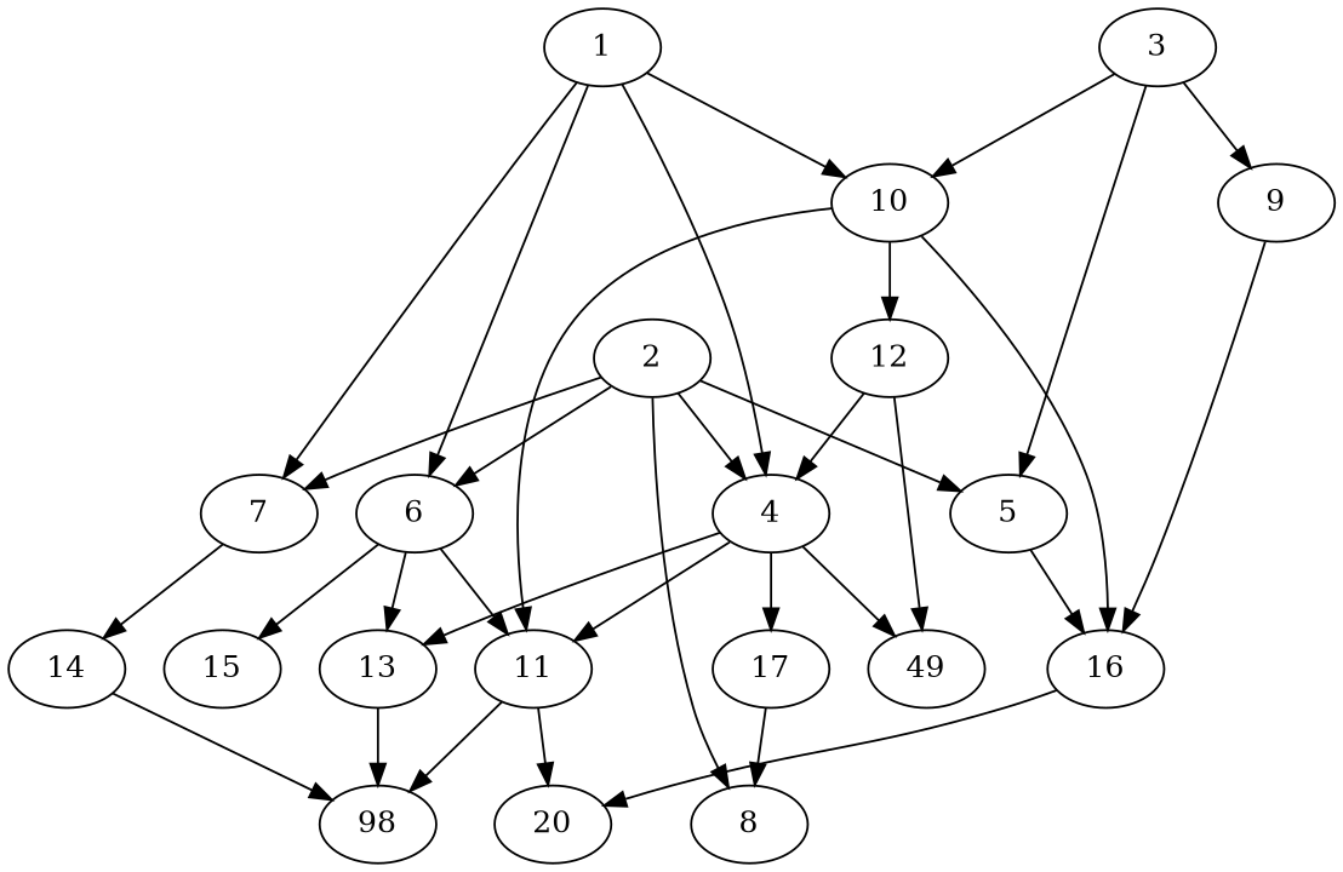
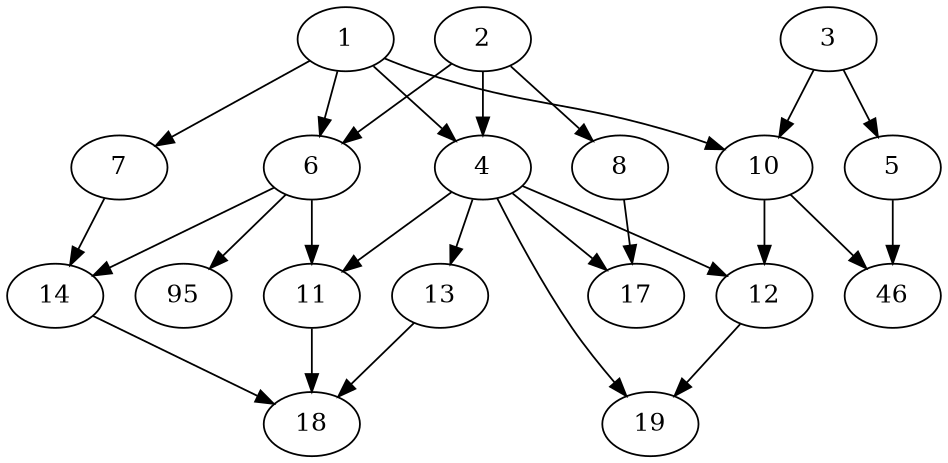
  digraph {
    node [alpha=0.13]
    1 [alpha=0.14 expect_size=12893184]
    4 [alpha=0.02 expect_size=13201408]
    6 [expect_size=48789504]
    7 [alpha=0.19 expect_size=47054848]
    10 [alpha=0.03 expect_size=14915584]
    11 [alpha=0.18 expect_size=48053248]
    12 [alpha=0.18 expect_size=34758656]
    13 [alpha=0.06 expect_size=50931712]
    17 [alpha=0.16 expect_size=43576320]
-   19 [alpha=0.08 expect_size=41108480 label=49]
+   19 [alpha=0.08 expect_size=41108480]
    14 [expect_size=16972800]
-   15 [alpha=0.08 expect_size=21060608]
-   16 [alpha=0.17 expect_size=13558784]
-   18 [alpha=0.20 expect_size=41326592 label=98]
-   20 [alpha=0.12 expect_size=10809344]
+   15 [alpha=0.08 expect_size=21060608 label=95]
+   16 [alpha=0.17 expect_size=13558784 label=46]
+   18 [alpha=0.20 expect_size=41326592]
    2 [alpha=0.07 expect_size=49373184]
    5 [alpha=0.17 expect_size=12450816]
    8 [alpha=0.20 expect_size=17681408]
    3 [alpha=0.06 expect_size=47991808]
-   9 [alpha=0.07 expect_size=12185600]
    1 -> 4
    1 -> 6
    1 -> 7
    1 -> 10
    4 -> 11
-   12 -> 4
+   4 -> 12
    4 -> 13
    4 -> 17
    4 -> 19
    6 -> 11
-   6 -> 13
+   6 -> 14
    6 -> 15
    7 -> 14
-   10 -> 11
    10 -> 12
    10 -> 16
    11 -> 18
-   11 -> 20
    12 -> 19
    13 -> 18
    14 -> 18
-   16 -> 20
    2 -> 4
    2 -> 6
-   2 -> 7
-   2 -> 5
    2 -> 8
    5 -> 16
-   17 -> 8
+   8 -> 17
    3 -> 10
    3 -> 5
-   3 -> 9
-   9 -> 16
  }
